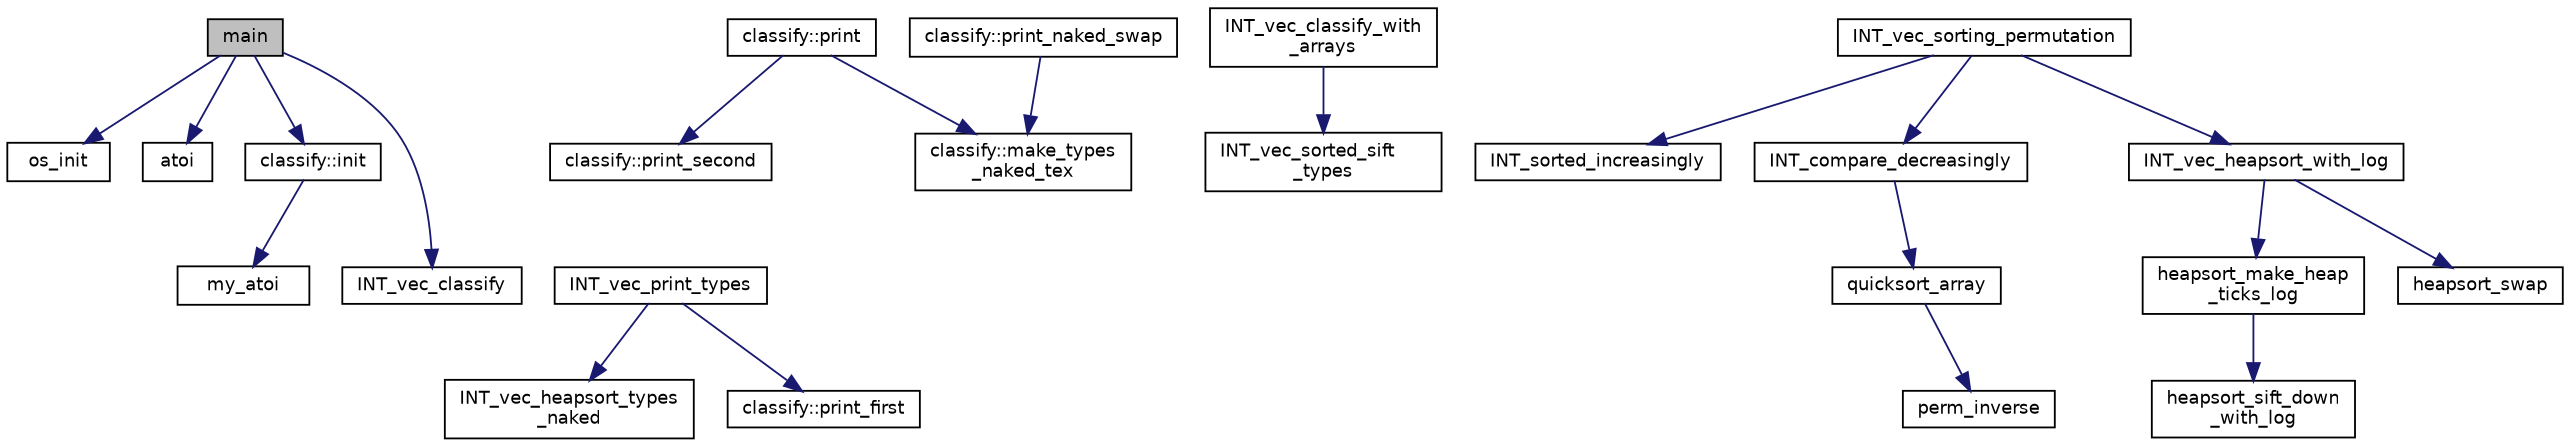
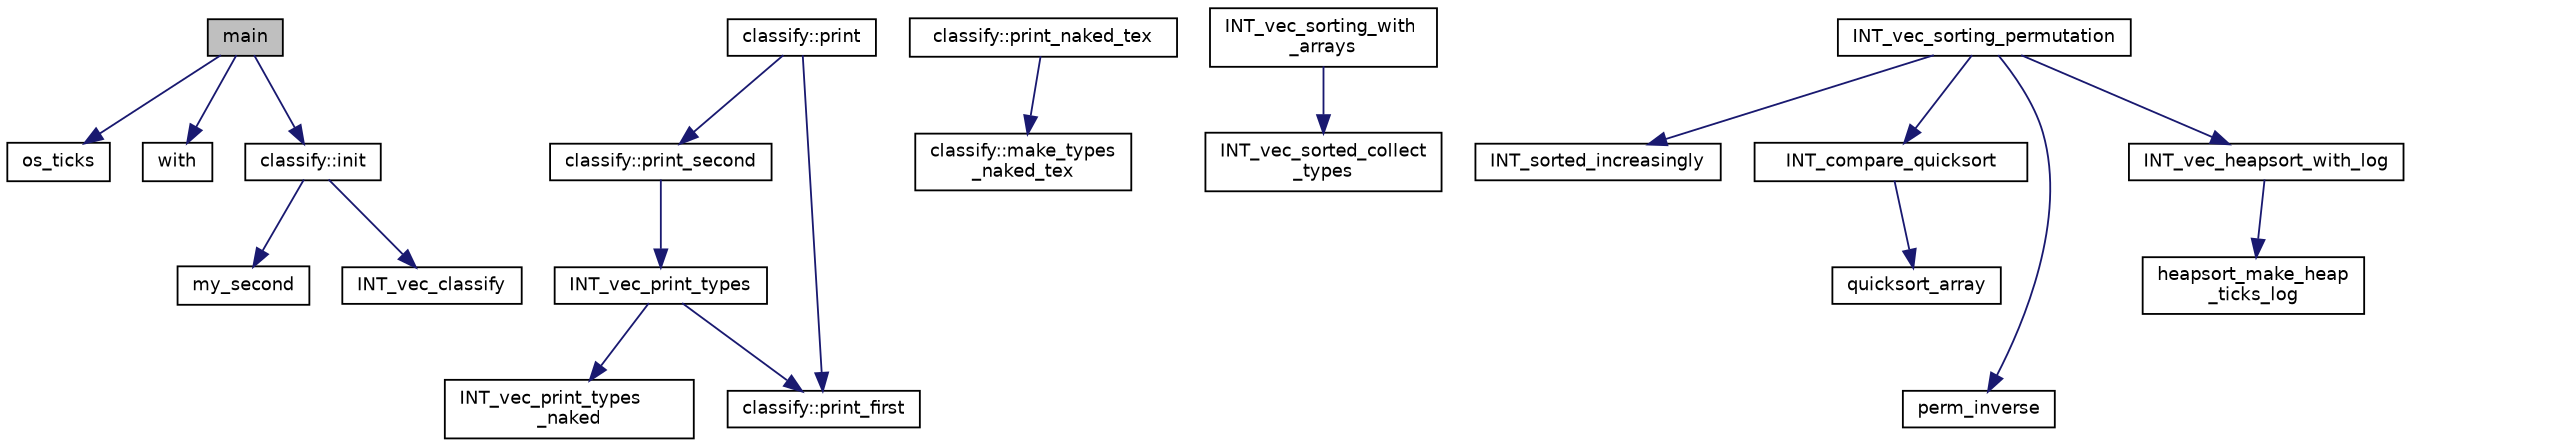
  digraph {
    rankdir=TB
    node [color=black fillcolor=white fontname=Helvetica fontsize=10 shape=record style=filled]
    edge [color=midnightblue fontname=Helvetica fontsize=10 labelfontname=Helvetica labelfontsize=10 style=solid]
    n1 [fillcolor=grey75 fontcolor=black height=0.2 label=main width=0.4]
-   n2 [height=0.2 label=os_init width=0.4]
-   n3 [height=0.2 label=atoi width=0.4]
+   n2 [height=0.2 label=os_ticks width=0.4]
+   n3 [height=0.2 label=with width=0.4]
    n4 [height=0.2 label="classify::init" width=0.4]
-   n5 [height=0.2 label=my_atoi width=0.4]
+   n5 [height=0.2 label=my_second width=0.4]
    n6 [height=0.2 label=INT_vec_classify width=0.4]
    n7 [height=0.2 label="classify::print" width=0.4]
    n8 [height=0.2 label="classify::print_second" width=0.4]
    n9 [height=0.2 label="classify::print_first" width=0.4]
-   n10 [height=0.2 label="classify::print_naked_swap" width=0.4]
+   n10 [height=0.2 label="classify::print_naked_tex" width=0.4]
    n11 [height=0.2 label="classify::make_types\l_naked_tex" width=0.4]
-   n12 [height=0.2 label="INT_vec_classify_with\l_arrays" width=0.4]
-   n13 [height=0.2 label="INT_vec_sorted_sift\l_types" width=0.4]
+   n12 [height=0.2 label="INT_vec_sorting_with\l_arrays" width=0.4]
+   n13 [height=0.2 label="INT_vec_sorted_collect\l_types" width=0.4]
    n14 [height=0.2 label=INT_vec_sorting_permutation width=0.4]
    n15 [height=0.2 label=INT_sorted_increasingly width=0.4]
-   n16 [height=0.2 label=INT_compare_decreasingly width=0.4]
+   n16 [height=0.2 label=INT_compare_quicksort width=0.4]
    n17 [height=0.2 label=perm_inverse width=0.4]
    n18 [height=0.2 label=INT_vec_heapsort_with_log width=0.4]
    n19 [height=0.2 label=quicksort_array width=0.4]
    n20 [height=0.2 label="heapsort_make_heap\l_ticks_log" width=0.4]
-   n21 [height=0.2 label=heapsort_swap width=0.4]
-   n22 [height=0.2 label="heapsort_sift_down\l_with_log" width=0.4]
    n23 [height=0.2 label=INT_vec_print_types width=0.4]
-   n24 [height=0.2 label="INT_vec_heapsort_types\l_naked" width=0.4]
+   n24 [height=0.2 label="INT_vec_print_types\l_naked" width=0.4]
    n1 -> n2
    n1 -> n3
    n1 -> n4
    n4 -> n5
-   n1 -> n6
+   n4 -> n6
    n7 -> n8
-   n7 -> n11
+   n7 -> n9
+   n8 -> n23
    n10 -> n11
    n12 -> n13
    n14 -> n15
    n14 -> n16
-   n19 -> n17
+   n14 -> n17
    n14 -> n18
    n16 -> n19
    n18 -> n20
-   n18 -> n21
-   n20 -> n22
    n23 -> n9
    n23 -> n24
  }
